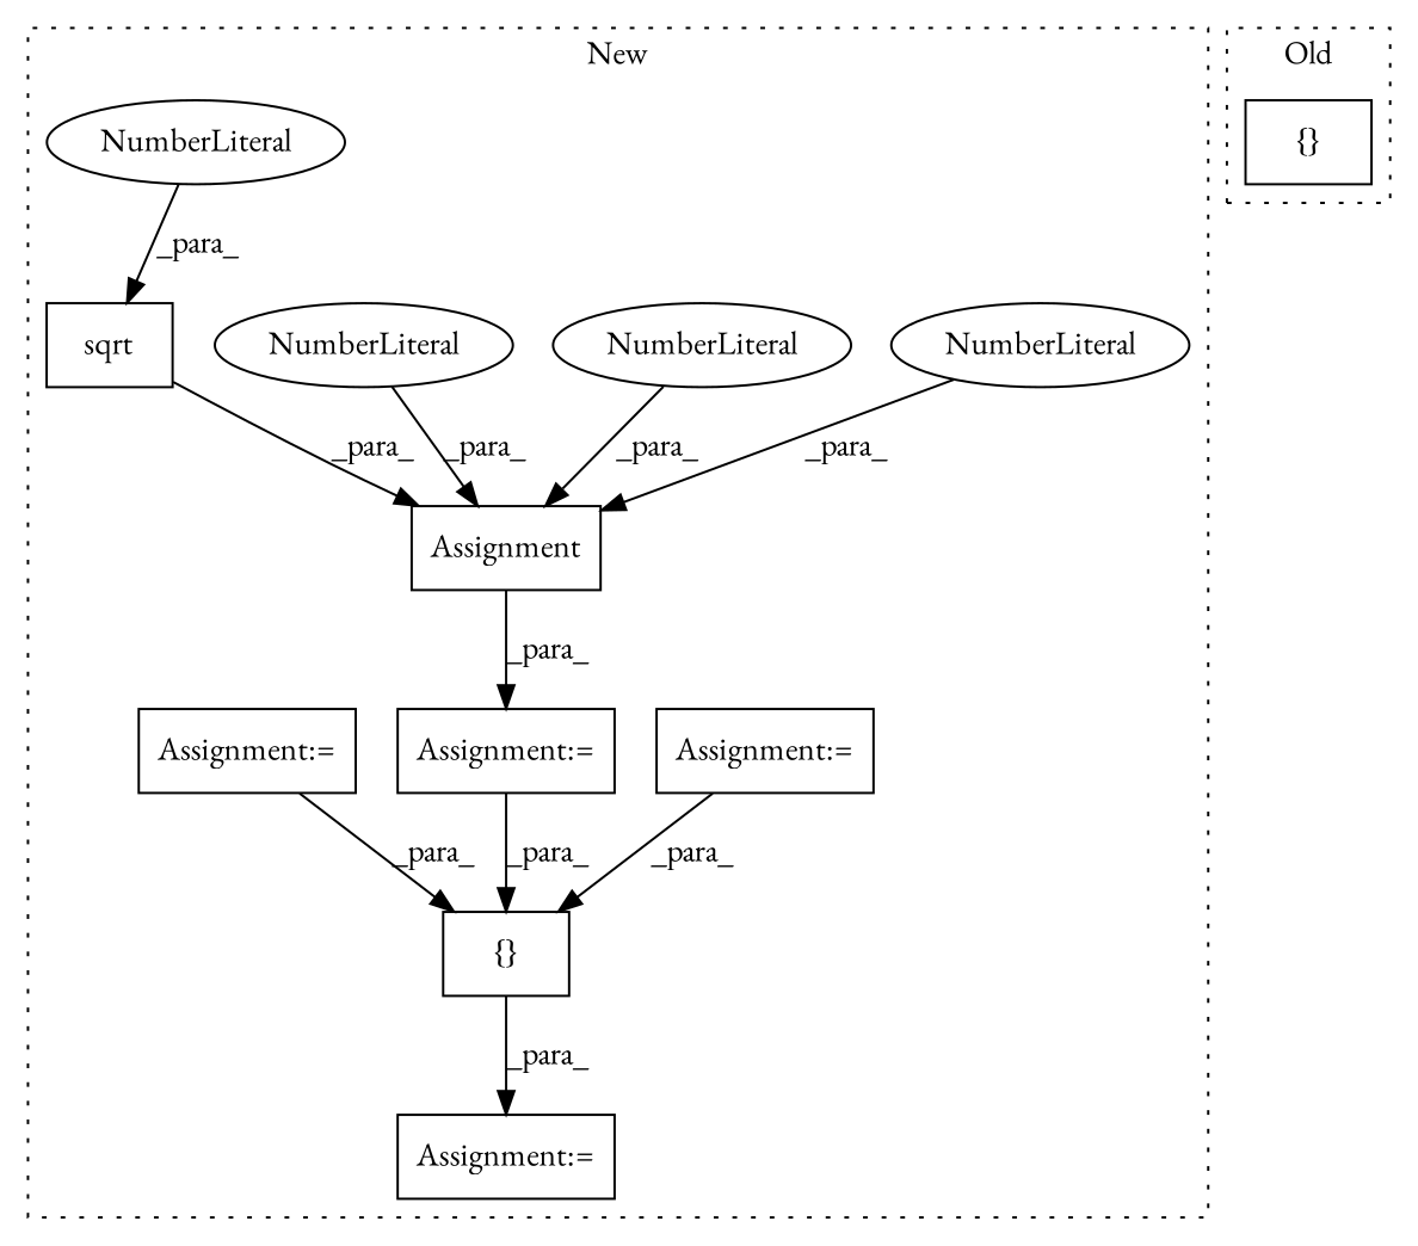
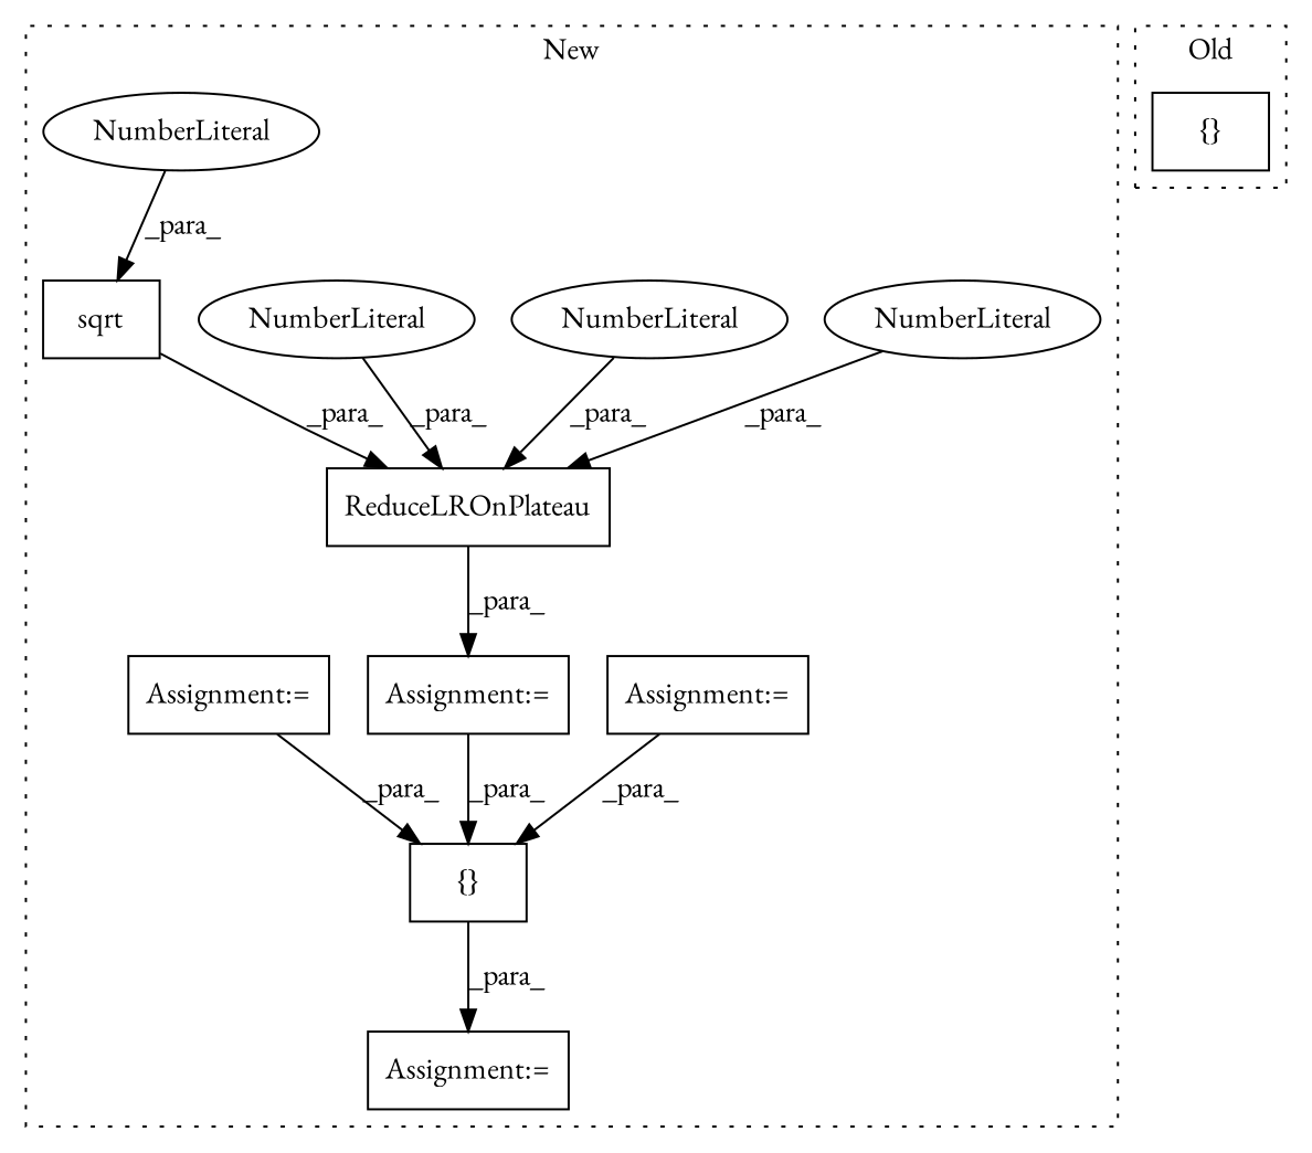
  digraph {
    fontname="EB Garamond"
    node [a=34 l=1 shape=box fontname="EB Garamond"]
    edge [fontname="EB Garamond"]
-   n1 [a=32 l="18,1" label=Assignment s="4531,4575"]
+   n1 [a=32 l="18,1" label=ReduceLROnPlateau s="4531,4575"]
    n2 [a=4 l="1,1" label="{}" s="4601,4636"]
    n3 [label=NumberLiteral s=4567 shape=ellipse]
    n4 [label=NumberLiteral s=4565 shape=ellipse]
    n5 [a=7 label="Assignment:=" s=4530]
    n6 [a=7 label="Assignment:=" s=4449]
    n7 [a=7 label="Assignment:=" s=4591]
    n8 [l=6 label=NumberLiteral s=4569 shape=ellipse]
    n9 [a=32 l="5,1" label=sqrt s="4555,4563"]
    n10 [l=3 label=NumberLiteral s=4560 shape=ellipse]
    n11 [a=7 label="Assignment:=" s=4479]
    n12 [a=4 l=2 label="{}" s=2772]
    subgraph cluster_1 {
      label=New
      style=dotted
      n1
      n2
      n3
      n4
      n5
      n6
      n7
      n8
      n9
      n10
      n11
    }
    subgraph cluster_2 {
      label=Old
      style=dotted
      n12
    }
    n1 -> n5 [label=_para_]
    n2 -> n7 [label=_para_]
    n3 -> n1 [label=_para_]
    n4 -> n1 [label=_para_]
    n5 -> n2 [label=_para_]
    n6 -> n2 [label=_para_]
    n8 -> n1 [label=_para_]
    n9 -> n1 [label=_para_]
    n10 -> n9 [label=_para_]
    n11 -> n2 [label=_para_]
  }
